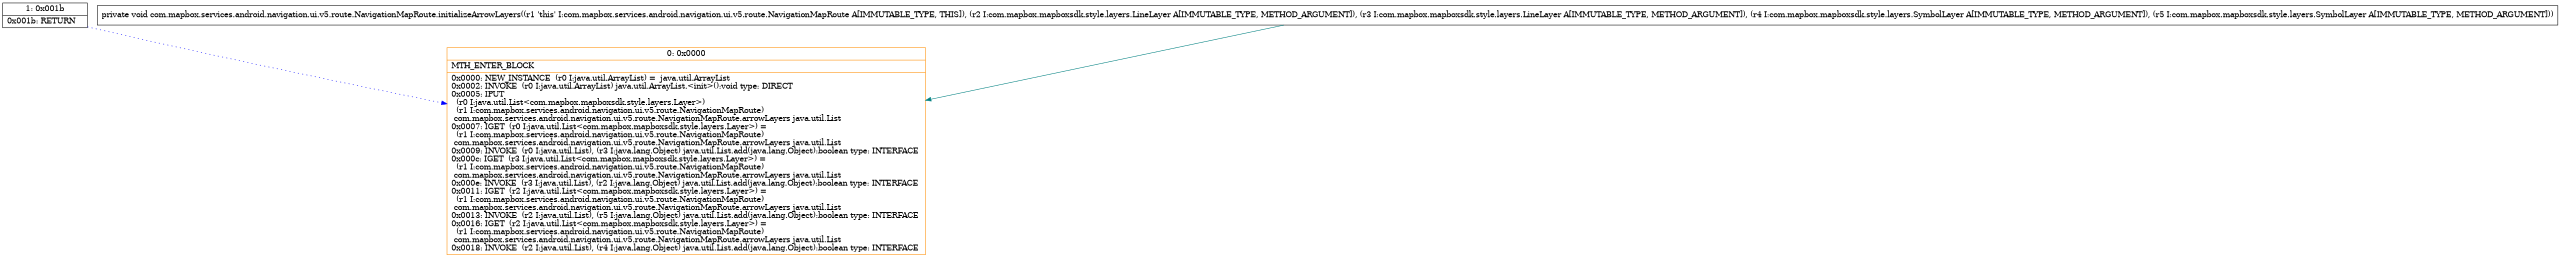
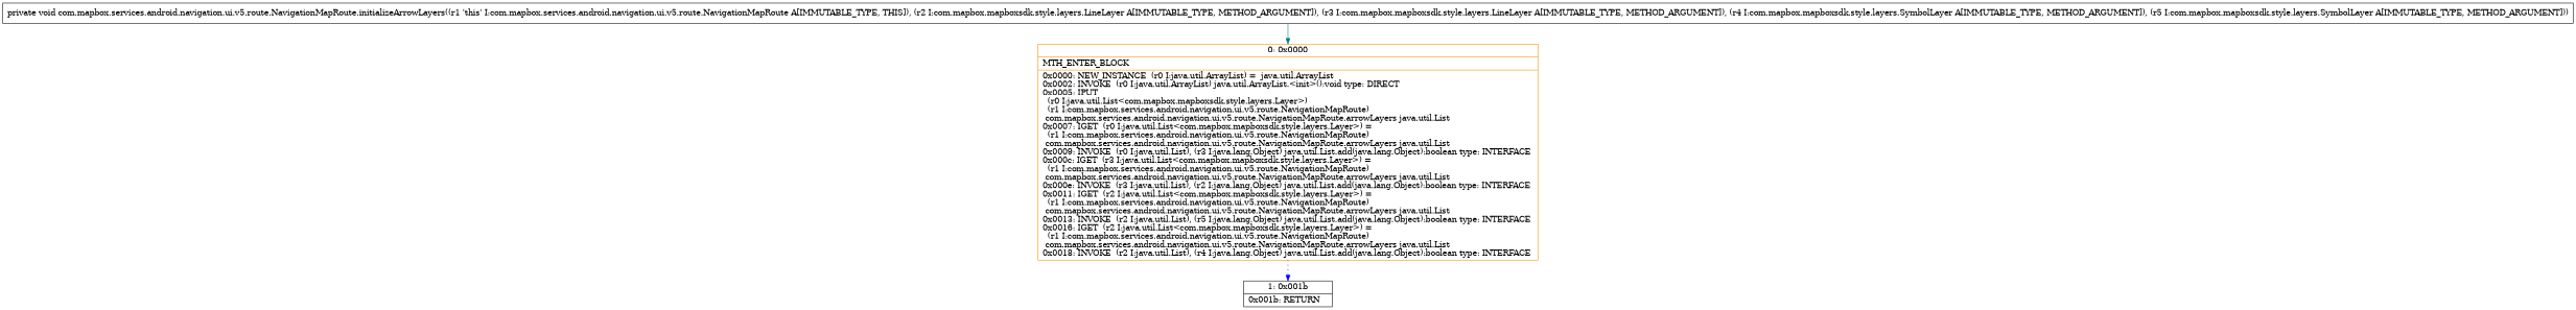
  digraph {
    node [shape=record color=black]
    n1 [label="{0\:\ 0x0000|MTH_ENTER_BLOCK\l|0x0000: NEW_INSTANCE  (r0 I:java.util.ArrayList) =  java.util.ArrayList \l0x0002: INVOKE  (r0 I:java.util.ArrayList) java.util.ArrayList.\<init\>():void type: DIRECT \l0x0005: IPUT  \l  (r0 I:java.util.List\<com.mapbox.mapboxsdk.style.layers.Layer\>)\l  (r1 I:com.mapbox.services.android.navigation.ui.v5.route.NavigationMapRoute)\l com.mapbox.services.android.navigation.ui.v5.route.NavigationMapRoute.arrowLayers java.util.List \l0x0007: IGET  (r0 I:java.util.List\<com.mapbox.mapboxsdk.style.layers.Layer\>) = \l  (r1 I:com.mapbox.services.android.navigation.ui.v5.route.NavigationMapRoute)\l com.mapbox.services.android.navigation.ui.v5.route.NavigationMapRoute.arrowLayers java.util.List \l0x0009: INVOKE  (r0 I:java.util.List), (r3 I:java.lang.Object) java.util.List.add(java.lang.Object):boolean type: INTERFACE \l0x000c: IGET  (r3 I:java.util.List\<com.mapbox.mapboxsdk.style.layers.Layer\>) = \l  (r1 I:com.mapbox.services.android.navigation.ui.v5.route.NavigationMapRoute)\l com.mapbox.services.android.navigation.ui.v5.route.NavigationMapRoute.arrowLayers java.util.List \l0x000e: INVOKE  (r3 I:java.util.List), (r2 I:java.lang.Object) java.util.List.add(java.lang.Object):boolean type: INTERFACE \l0x0011: IGET  (r2 I:java.util.List\<com.mapbox.mapboxsdk.style.layers.Layer\>) = \l  (r1 I:com.mapbox.services.android.navigation.ui.v5.route.NavigationMapRoute)\l com.mapbox.services.android.navigation.ui.v5.route.NavigationMapRoute.arrowLayers java.util.List \l0x0013: INVOKE  (r2 I:java.util.List), (r5 I:java.lang.Object) java.util.List.add(java.lang.Object):boolean type: INTERFACE \l0x0016: IGET  (r2 I:java.util.List\<com.mapbox.mapboxsdk.style.layers.Layer\>) = \l  (r1 I:com.mapbox.services.android.navigation.ui.v5.route.NavigationMapRoute)\l com.mapbox.services.android.navigation.ui.v5.route.NavigationMapRoute.arrowLayers java.util.List \l0x0018: INVOKE  (r2 I:java.util.List), (r4 I:java.lang.Object) java.util.List.add(java.lang.Object):boolean type: INTERFACE \l}" color=darkorange]
    n2 [label="{1\:\ 0x001b|0x001b: RETURN   \l}"]
    n3 [label="{private void com.mapbox.services.android.navigation.ui.v5.route.NavigationMapRoute.initializeArrowLayers((r1 'this' I:com.mapbox.services.android.navigation.ui.v5.route.NavigationMapRoute A[IMMUTABLE_TYPE, THIS]), (r2 I:com.mapbox.mapboxsdk.style.layers.LineLayer A[IMMUTABLE_TYPE, METHOD_ARGUMENT]), (r3 I:com.mapbox.mapboxsdk.style.layers.LineLayer A[IMMUTABLE_TYPE, METHOD_ARGUMENT]), (r4 I:com.mapbox.mapboxsdk.style.layers.SymbolLayer A[IMMUTABLE_TYPE, METHOD_ARGUMENT]), (r5 I:com.mapbox.mapboxsdk.style.layers.SymbolLayer A[IMMUTABLE_TYPE, METHOD_ARGUMENT])) }"]
-   n2 -> n1 [color=blue style=dotted]
+   n1 -> n2 [color=blue style=dotted]
    n3 -> n1 [color=teal style=solid]
  }
